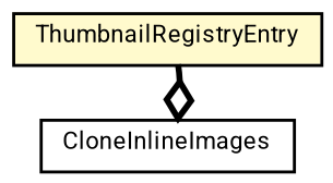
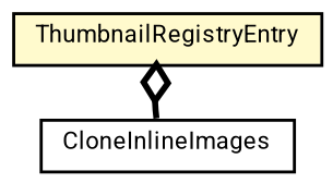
  digraph {
    nodesep=0.15
    rankdir=TB
    ranksep=0.25
    node [fontcolor=black fontname=Roboto fontsize=8 margin=0 shape=plaintext]
    n1 [height=0 label=<<table title="de.lmu.ifi.dbs.elki.visualization.batikutil.ThumbnailRegistryEntry" border="0" cellborder="1" cellspacing="0" cellpadding="2" bgcolor="lemonChiffon" href="ThumbnailRegistryEntry.html" target="_parent"> 		<tr><td><table border="0" cellspacing="0" cellpadding="1"> 		<tr><td align="center" balign="center"> <font face="Roboto">ThumbnailRegistryEntry</font> </td></tr> 		</table></td></tr> 		</table>> width=0]
    n2 [height=0 label=<<table title="de.lmu.ifi.dbs.elki.visualization.batikutil.CloneInlineImages" border="0" cellborder="1" cellspacing="0" cellpadding="2" href="CloneInlineImages.html" target="_parent"> 		<tr><td><table border="0" cellspacing="0" cellpadding="1"> 		<tr><td align="center" balign="center"> <font face="Roboto">CloneInlineImages</font> </td></tr> 		</table></td></tr> 		</table>> width=0]
-   n2 -> n1 [arrowhead=none arrowtail=ediamond color=black dir=back fontname=Roboto fontsize=7 labelfontname=Roboto labelfontsize=7 weight=4 style=bold]
+   n1 -> n2 [arrowhead=none arrowtail=ediamond color=black dir=back fontname=Roboto fontsize=7 labelfontname=Roboto labelfontsize=7 weight=4 style=bold]
  }
